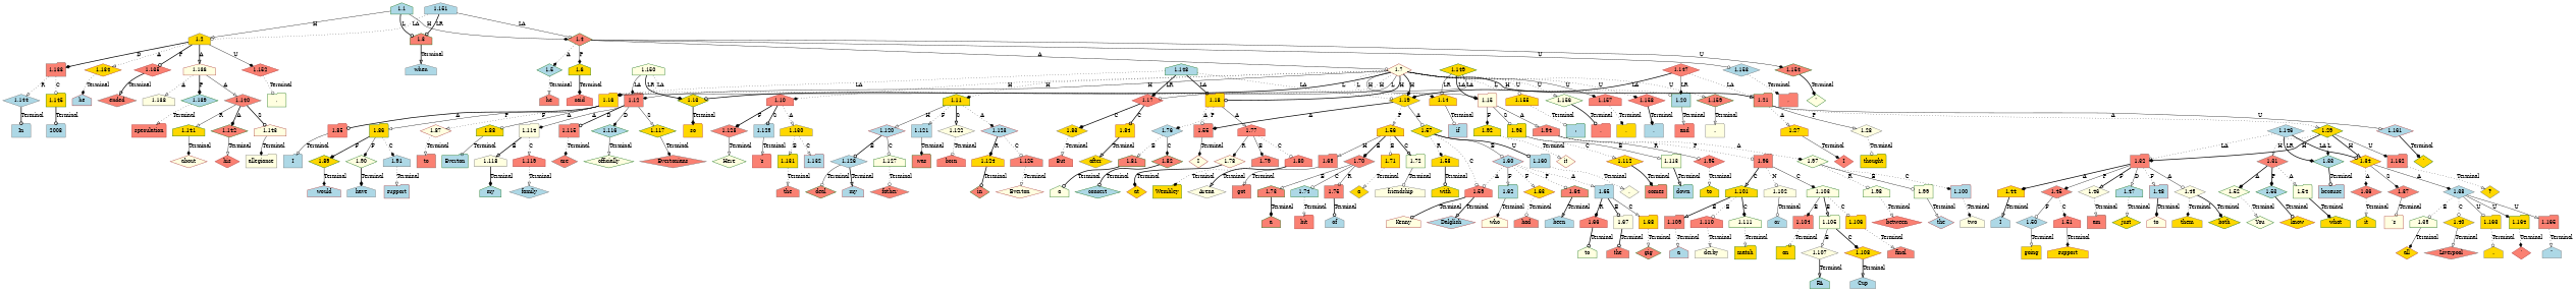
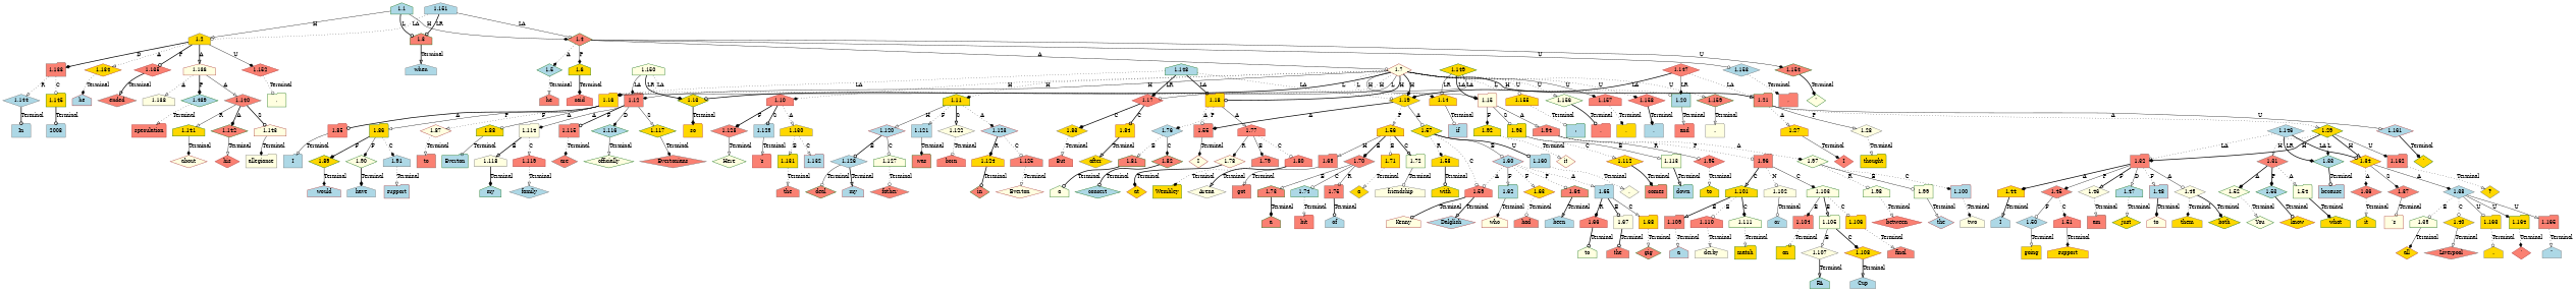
  digraph {
    node [color=gray40 fillcolor=salmon ordering=out shape=diamond style=filled]
    edge [arrowhead=onormal ordering=out style=dotted]
    n1 [fillcolor=lightblue label=In shape=folder]
    n2 [fillcolor=lightblue label=when shape=house]
    n3 [color=brown fillcolor=lightyellow label="'s" shape=folder]
    n4 [color=brown fillcolor=gold label=all]
    n5 [label=Liverpool]
    n6 [fillcolor=gold label="." shape=house]
    n7 [color=brown label="'"]
    n8 [fillcolor=lightblue label="\"" shape=house]
    n9 [label=he shape=house]
    n10 [color=brown label=said shape=house]
    n11 [label="," shape=folder]
    n12 [color=darkgreen fillcolor=lightyellow label="\""]
    n13 [color=darkgreen fillcolor=lightyellow label=Here]
    n14 [color=brown label="'s" shape=folder]
    n15 [label=the shape=house]
    n16 [color=darkgreen label=deal]
    n17 [color=darkgreen fillcolor=lightblue label=":" shape=folder]
    n18 [fillcolor=lightblue label=2008 shape=folder]
    n19 [color=brown fillcolor=lightblue label=my shape=house]
    n20 [label=father]
    n21 [color=darkgreen label=was shape=folder]
    n22 [color=brown label=born shape=house]
    n23 [color=darkgreen label=in]
    n24 [color=brown fillcolor=lightyellow label=Everton]
    n25 [color=brown label="," shape=folder]
    n26 [color=darkgreen fillcolor=lightblue label=my shape=house]
    n27 [fillcolor=lightblue label=family]
    n28 [label=are]
    n29 [color=darkgreen fillcolor=lightyellow label="," shape=folder]
    n30 [color=darkgreen fillcolor=lightyellow label=officially]
    n31 [label=Evertonians]
    n32 [fillcolor=gold label="," shape=folder]
    n33 [color=brown fillcolor=gold label=so shape=folder]
    n34 [color=brown fillcolor=lightblue label=if shape=folder]
    n35 [color=brown fillcolor=lightyellow label=it]
    n36 [color=darkgreen label=comes shape=folder]
    n37 [color=darkgreen fillcolor=lightblue label=down shape=folder]
    n38 [color=darkgreen fillcolor=gold label=to shape=house]
    n39 [color=brown fillcolor=lightblue label=a shape=house]
    n40 [color=brown fillcolor=lightblue label=he shape=house]
    n41 [fillcolor=lightyellow label=derby shape=house]
    n42 [color=darkgreen fillcolor=gold label=match shape=folder]
    n43 [fillcolor=lightblue label=or shape=house]
    n44 [color=darkgreen fillcolor=gold label=an shape=folder]
    n45 [color=darkgreen fillcolor=lightblue label=FA shape=house]
    n46 [fillcolor=lightblue label=Cup shape=house]
    n47 [label=final shape=house]
    n48 [color=brown label=between]
    n49 [color=brown fillcolor=lightblue label=the]
    n50 [fillcolor=lightyellow label=two shape=house]
    n51 [label=ended]
    n52 [fillcolor=lightblue label="," shape=folder]
    n53 [fillcolor=lightblue label=I shape=folder]
    n54 [color=brown fillcolor=lightblue label=would shape=house]
    n55 [fillcolor=lightblue label=have shape=house]
    n56 [label=to shape=folder]
    n57 [color=brown fillcolor=lightblue label=support shape=folder]
    n58 [color=darkgreen fillcolor=lightblue label=Everton shape=folder]
    n59 [fillcolor=lightyellow label="." shape=folder]
    n60 [color=brown label=But shape=house]
    n61 [fillcolor=gold label=after]
    n62 [color=brown label=speculation shape=folder]
    n63 [color=darkgreen fillcolor=lightyellow label=a shape=house]
    n64 [color=darkgreen fillcolor=lightblue label=concert]
    n65 [color=brown fillcolor=gold label=at]
    n66 [color=darkgreen fillcolor=gold label=Wembley shape=folder]
    n67 [fillcolor=lightyellow label=Arena]
    n68 [color=brown fillcolor=lightyellow label=I]
    n69 [label=got shape=folder]
    n70 [color=darkgreen label=a shape=house]
    n71 [color=brown label=bit shape=folder]
    n72 [fillcolor=lightblue label=of shape=house]
    n73 [color=brown fillcolor=lightyellow label=about]
    n74 [fillcolor=gold label=a]
    n75 [fillcolor=lightyellow label=friendship shape=house]
    n76 [color=darkgreen fillcolor=gold label=with shape=house]
    n77 [color=brown fillcolor=lightyellow label=Kenny shape=house]
    n78 [color=brown fillcolor=lightblue label=Dalglish]
    n79 [fillcolor=lightyellow label=","]
    n80 [color=brown fillcolor=lightyellow label=who shape=house]
    n81 [label=had shape=house]
    n82 [fillcolor=lightblue label=been shape=house]
    n83 [color=darkgreen fillcolor=lightyellow label=to shape=house]
    n84 [color=brown label=his]
    n85 [label=the shape=house]
    n86 [color=darkgreen label=gig]
    n87 [color=brown label=and shape=folder]
    n88 [color=brown label=I]
    n89 [color=darkgreen fillcolor=gold label=thought shape=folder]
    n90 [color=darkgreen fillcolor=gold label="'"]
    n91 [color=darkgreen fillcolor=lightyellow label=You]
    n92 [color=brown fillcolor=gold label=know]
    n93 [color=darkgreen fillcolor=gold label=what shape=house]
    n94 [fillcolor=gold label="?"]
    n95 [fillcolor=lightyellow label=allegiance shape=folder]
    n96 [fillcolor=lightblue label=I shape=house]
    n97 [label=am shape=folder]
    n98 [color=darkgreen fillcolor=gold label=just]
    n99 [fillcolor=gold label=going shape=folder]
    n100 [color=brown fillcolor=lightyellow label=to shape=house]
    n101 [color=brown fillcolor=gold label=support shape=house]
    n102 [fillcolor=gold label=them shape=house]
    n103 [color=darkgreen fillcolor=gold label=both]
    n104 [color=brown fillcolor=lightblue label=because shape=folder]
    n105 [color=darkgreen fillcolor=gold label=it shape=house]
    n106 [color=darkgreen fillcolor=lightblue label=1.1 shape=house]
    n107 [fillcolor=gold label=1.2 shape=house]
    n108 [color=darkgreen label=1.3 shape=house]
    n109 [color=darkgreen label=1.4]
    n110 [label=1.133 shape=folder]
    n111 [color=brown fillcolor=gold label=1.134]
    n112 [color=brown label=1.135]
    n113 [color=brown fillcolor=lightyellow label=1.136 shape=house]
    n114 [color=brown label=1.152]
    n115 [color=darkgreen fillcolor=lightblue label=1.5]
    n116 [color=darkgreen fillcolor=gold label=1.6 shape=house]
    n117 [color=brown fillcolor=lightyellow label=1.7]
    n118 [fillcolor=lightblue label=1.153]
    n119 [color=darkgreen label=1.154]
    n120 [fillcolor=lightblue label=1.144]
    n121 [color=darkgreen fillcolor=gold label=1.145 shape=folder]
    n122 [fillcolor=lightyellow label=1.138 shape=house]
-   n123 [color=darkgreen fillcolor=lightblue label=1.139]
+   n123 [color=darkgreen fillcolor=lightblue label=1.439]
    n124 [label=1.140]
    n125 [color=brown label=1.10 shape=house]
    n126 [color=darkgreen fillcolor=gold label=1.11 shape=house]
    n127 [label=1.12 shape=folder]
    n128 [color=darkgreen fillcolor=gold label=1.13]
    n129 [color=brown fillcolor=gold label=1.14 shape=house]
    n130 [color=brown fillcolor=lightyellow label=1.15 shape=folder]
    n131 [color=brown fillcolor=gold label=1.16 shape=folder]
    n132 [color=brown label=1.17]
    n133 [color=brown fillcolor=gold label=1.18 shape=folder]
    n134 [fillcolor=gold label=1.19]
    n135 [color=darkgreen fillcolor=lightblue label=1.20 shape=folder]
    n136 [color=darkgreen label=1.21 shape=folder]
    n137 [color=brown fillcolor=gold label=1.155 shape=house]
    n138 [color=darkgreen fillcolor=lightyellow label=1.156]
    n139 [color=brown label=1.157 shape=house]
    n140 [color=brown label=1.158]
    n141 [color=darkgreen label=1.159]
    n142 [label=1.128]
    n143 [fillcolor=lightblue label=1.129 shape=folder]
    n144 [fillcolor=gold label=1.130 shape=house]
    n145 [color=brown fillcolor=lightblue label=1.120]
    n146 [fillcolor=lightblue label=1.121 shape=folder]
    n147 [fillcolor=lightyellow label=1.122]
    n148 [color=brown fillcolor=lightblue label=1.123]
    n149 [fillcolor=lightyellow label=1.114 shape=folder]
    n150 [label=1.115 shape=folder]
    n151 [color=darkgreen fillcolor=lightblue label=1.116]
    n152 [color=darkgreen fillcolor=gold label=1.117]
    n153 [color=darkgreen fillcolor=gold label=1.92 shape=house]
    n154 [color=darkgreen fillcolor=gold label=1.93 shape=folder]
    n155 [label=1.94 shape=house]
    n156 [color=brown label=1.85 shape=folder]
    n157 [color=darkgreen fillcolor=gold label=1.86 shape=folder]
    n158 [color=brown fillcolor=lightyellow label=1.87]
    n159 [color=darkgreen fillcolor=gold label=1.88 shape=house]
    n160 [fillcolor=gold label=1.83]
    n161 [color=brown fillcolor=gold label=1.84 shape=folder]
    n162 [label=1.55 shape=folder]
    n163 [fillcolor=lightblue label=1.76]
    n164 [color=brown label=1.77 shape=house]
    n165 [color=brown fillcolor=gold label=1.56 shape=house]
    n166 [color=darkgreen fillcolor=gold label=1.57]
    n167 [color=brown fillcolor=gold label=1.27 shape=house]
    n168 [fillcolor=lightyellow label=1.28]
    n169 [color=darkgreen fillcolor=gold label=1.29]
    n170 [color=brown fillcolor=lightblue label=1.161]
    n171 [color=darkgreen fillcolor=gold label=1.131 shape=folder]
    n172 [color=brown fillcolor=lightblue label=1.132 shape=folder]
    n173 [fillcolor=lightblue label=1.126]
    n174 [color=darkgreen fillcolor=lightyellow label=1.127 shape=house]
    n175 [color=brown fillcolor=gold label=1.124 shape=house]
    n176 [label=1.125 shape=house]
    n177 [fillcolor=lightyellow label=1.118 shape=house]
    n178 [color=brown label=1.119 shape=house]
    n179 [color=brown fillcolor=gold label=1.112]
    n180 [color=darkgreen fillcolor=lightyellow label=1.113 shape=folder]
    n181 [color=brown label=1.95]
    n182 [label=1.96 shape=folder]
    n183 [color=darkgreen fillcolor=lightyellow label=1.97]
    n184 [color=darkgreen fillcolor=gold label=1.89]
    n185 [color=darkgreen fillcolor=lightyellow label=1.90]
    n186 [fillcolor=lightblue label=1.91 shape=house]
    n187 [color=darkgreen label=1.81 shape=house]
    n188 [color=darkgreen label=1.82]
    n189 [color=brown fillcolor=lightyellow label=1.78]
    n190 [label=1.79 shape=house]
    n191 [color=brown label=1.80 shape=house]
    n192 [label=1.69 shape=folder]
    n193 [label=1.70]
    n194 [color=brown fillcolor=gold label=1.71 shape=folder]
    n195 [color=darkgreen fillcolor=lightyellow label=1.72 shape=folder]
    n196 [fillcolor=gold label=1.58 shape=house]
    n197 [color=brown label=1.59 shape=house]
    n198 [color=brown fillcolor=lightblue label=1.60]
    n199 [fillcolor=lightblue label=1.160 shape=folder]
    n200 [label=1.31]
    n201 [label=1.32 shape=folder]
    n202 [color=darkgreen fillcolor=lightblue label=1.33]
    n203 [color=brown fillcolor=gold label=1.34]
    n204 [label=1.162 shape=folder]
    n205 [color=darkgreen fillcolor=lightyellow label=1.52]
    n206 [color=darkgreen fillcolor=lightblue label=1.53]
    n207 [color=darkgreen fillcolor=lightyellow label=1.54 shape=folder]
    n208 [color=brown fillcolor=gold label=1.44 shape=house]
    n209 [label=1.45]
    n210 [fillcolor=lightyellow label=1.46]
    n211 [color=darkgreen fillcolor=lightblue label=1.47 shape=house]
    n212 [color=brown fillcolor=lightblue label=1.48 shape=folder]
    n213 [fillcolor=lightyellow label=1.49]
    n214 [label=1.36]
    n215 [label=1.37]
    n216 [fillcolor=lightblue label=1.38]
    n217 [fillcolor=lightblue label=1.50]
    n218 [color=brown label=1.51 shape=house]
    n219 [color=darkgreen fillcolor=lightyellow label=1.39 shape=house]
    n220 [fillcolor=gold label=1.40]
    n221 [fillcolor=gold label=1.163 shape=folder]
    n222 [color=darkgreen fillcolor=gold label=1.164 shape=folder]
    n223 [label=1.165 shape=folder]
    n224 [color=darkgreen label=1.73 shape=house]
    n225 [color=darkgreen fillcolor=lightblue label=1.74 shape=house]
    n226 [label=1.75 shape=folder]
    n227 [color=darkgreen fillcolor=lightblue label=1.62 shape=folder]
    n228 [color=brown fillcolor=gold label=1.63]
    n229 [color=darkgreen label=1.64 shape=house]
    n230 [fillcolor=lightblue label=1.65 shape=folder]
    n231 [color=brown label=1.66 shape=house]
    n232 [fillcolor=lightyellow label=1.67 shape=folder]
    n233 [color=brown fillcolor=gold label=1.68 shape=folder]
    n234 [color=darkgreen fillcolor=gold label=1.101 shape=house]
    n235 [fillcolor=lightyellow label=1.102 shape=house]
    n236 [color=darkgreen fillcolor=lightyellow label=1.103 shape=house]
    n237 [color=darkgreen fillcolor=lightyellow label=1.98 shape=house]
    n238 [color=darkgreen fillcolor=lightyellow label=1.99 shape=folder]
    n239 [color=brown fillcolor=lightblue label=1.100 shape=folder]
    n240 [label=1.109 shape=folder]
    n241 [color=brown label=1.110 shape=house]
    n242 [color=darkgreen fillcolor=lightyellow label=1.111 shape=house]
    n243 [label=1.104 shape=folder]
    n244 [color=darkgreen fillcolor=lightyellow label=1.105 shape=folder]
    n245 [color=brown fillcolor=gold label=1.106 shape=folder]
    n246 [fillcolor=lightyellow label=1.107]
    n247 [color=brown fillcolor=gold label=1.108]
    n248 [color=darkgreen fillcolor=gold label=1.141 shape=house]
    n249 [color=darkgreen label=1.142]
    n250 [color=brown fillcolor=lightyellow label=1.143 shape=house]
    n251 [fillcolor=lightblue label=1.146]
    n252 [color=brown label=1.147]
    n253 [color=darkgreen fillcolor=lightblue label=1.148 shape=house]
    n254 [color=darkgreen fillcolor=gold label=1.149]
    n255 [color=darkgreen fillcolor=lightyellow label=1.150 shape=house]
    n256 [fillcolor=lightblue label=1.151 shape=house]
    n106 -> n107 [label=H style=solid]
    n106 -> n108 [arrowhead=odot label=L style=bold]
    n106 -> n109 [arrowhead=diamond label=H style=solid]
    n107 -> n110 [arrowhead=diamond label=D style=bold]
    n107 -> n111 [label=A]
    n107 -> n112 [arrowhead=odot label=P style=bold]
    n107 -> n113 [label=A style=bold]
    n107 -> n114 [arrowhead=diamond label=U style=solid]
    n108 -> n2 [label=Terminal style=bold]
    n109 -> n115 [arrowhead=diamond label=A]
    n109 -> n116 [arrowhead=diamond label=P style=solid]
    n109 -> n117 [arrowhead=odot label=A style=solid]
    n109 -> n118 [arrowhead=odot label=U style=solid]
    n109 -> n119 [arrowhead=diamond label=U style=solid]
    n110 -> n120 [label=R]
    n110 -> n121 [arrowhead=odot label=C]
    n111 -> n40 [arrowhead=diamond label=Terminal]
    n112 -> n51 [label=Terminal style=bold]
    n113 -> n122 [label=A]
    n113 -> n123 [arrowhead=diamond label=P style=bold]
    n113 -> n124 [label=A style=solid]
    n114 -> n29 [arrowhead=odot label=Terminal]
    n115 -> n9 [label=Terminal]
    n116 -> n10 [arrowhead=diamond label=Terminal style=bold]
    n117 -> n125 [arrowhead=diamond label=H]
    n117 -> n126 [arrowhead=diamond label=H]
    n117 -> n127 [arrowhead=diamond label=H style=solid]
    n117 -> n128 [arrowhead=odot label=L style=bold]
    n117 -> n129 [arrowhead=diamond label=L]
    n117 -> n130 [label=H style=solid]
    n117 -> n131 [arrowhead=diamond label=H]
    n117 -> n132 [arrowhead=odot label=L style=solid]
    n117 -> n133 [arrowhead=odot label=H style=bold]
    n117 -> n134 [arrowhead=diamond label=H style=bold]
    n117 -> n135 [arrowhead=odot label=L]
    n117 -> n136 [label=H style=bold]
    n117 -> n137 [arrowhead=odot label=U]
    n117 -> n138 [label=U]
    n117 -> n139 [arrowhead=diamond label=U style=solid]
    n117 -> n140 [arrowhead=diamond label=U]
    n117 -> n141 [label=U]
    n118 -> n11 [arrowhead=diamond label=Terminal]
    n119 -> n12 [arrowhead=diamond label=Terminal style=bold]
    n120 -> n1 [arrowhead=odot label=Terminal style=bold]
    n121 -> n18 [arrowhead=odot label=Terminal style=bold]
    n123 -> n62 [label=Terminal]
    n124 -> n248 [label=R style=solid]
    n124 -> n249 [arrowhead=diamond label=A style=bold]
    n124 -> n250 [arrowhead=odot label=S style=bold]
    n125 -> n142 [arrowhead=diamond label=F style=bold]
    n125 -> n143 [arrowhead=odot label=S style=bold]
    n125 -> n144 [label=A]
    n126 -> n145 [label=H style=solid]
    n126 -> n146 [label=F]
    n126 -> n147 [label=S style=bold]
    n126 -> n148 [arrowhead=diamond label=A]
    n127 -> n149 [arrowhead=diamond label=A style=solid]
-   n127 -> n150 [arrowhead=odot label=D style=bold]
+   n127 -> n150 [arrowhead=odot label=F style=bold]
    n127 -> n151 [arrowhead=diamond label=D style=solid]
    n127 -> n152 [label=S style=solid]
    n128 -> n33 [arrowhead=diamond label=Terminal style=bold]
    n129 -> n34 [arrowhead=odot label=Terminal style=solid]
    n130 -> n153 [arrowhead=diamond label=F style=solid]
    n130 -> n154 [arrowhead=odot label=S style=solid]
    n130 -> n155 [label=A style=solid]
    n131 -> n156 [arrowhead=odot label=A style=bold]
    n131 -> n157 [label=P style=solid]
    n131 -> n158 [label=F]
    n131 -> n159 [arrowhead=odot label=A style=solid]
    n132 -> n160 [arrowhead=diamond label=C style=bold]
    n132 -> n161 [arrowhead=odot label=C style=bold]
    n133 -> n162 [arrowhead=odot label=A]
    n133 -> n163 [arrowhead=diamond label=P]
    n133 -> n164 [label=A style=solid]
    n134 -> n162 [arrowhead=diamond label=A style=bold]
    n134 -> n165 [label=P]
    n134 -> n166 [arrowhead=odot label=A style=solid]
    n135 -> n87 [label=Terminal style=solid]
    n136 -> n167 [label=A]
    n136 -> n168 [label=P style=solid]
    n136 -> n169 [label=A]
    n136 -> n170 [label=U style=solid]
    n137 -> n17 [arrowhead=odot label=Terminal]
    n138 -> n25 [arrowhead=odot label=Terminal style=bold]
    n139 -> n32 [arrowhead=diamond label=Terminal]
    n140 -> n52 [arrowhead=diamond label=Terminal style=bold]
    n141 -> n59 [label=Terminal style=solid]
    n142 -> n13 [label=Terminal style=solid]
    n143 -> n14 [label=Terminal style=solid]
    n144 -> n171 [label=E]
    n144 -> n172 [label=C]
    n145 -> n173 [arrowhead=odot label=E style=bold]
    n145 -> n174 [arrowhead=odot label=C style=solid]
    n146 -> n21 [arrowhead=diamond label=Terminal style=solid]
    n147 -> n22 [arrowhead=odot label=Terminal]
    n148 -> n175 [arrowhead=diamond label=R style=bold]
    n148 -> n176 [arrowhead=odot label=C]
    n149 -> n177 [label=E style=bold]
    n149 -> n178 [label=C]
    n150 -> n28 [arrowhead=diamond label=Terminal]
    n151 -> n30 [label=Terminal style=solid]
    n152 -> n31 [arrowhead=diamond label=Terminal style=solid]
    n153 -> n35 [label=Terminal]
    n154 -> n179 [label=C]
    n154 -> n180 [label=E style=solid]
    n155 -> n181 [arrowhead=odot label=R style=solid]
    n155 -> n182 [arrowhead=odot label=P]
    n155 -> n183 [arrowhead=diamond label=A]
    n156 -> n53 [label=Terminal style=solid]
    n157 -> n184 [arrowhead=diamond label=F style=bold]
    n157 -> n185 [arrowhead=diamond label=F style=solid]
    n157 -> n186 [arrowhead=diamond label=C]
    n158 -> n56 [label=Terminal]
    n159 -> n58 [arrowhead=odot label=Terminal style=solid]
    n160 -> n60 [label=Terminal]
    n161 -> n61 [label=Terminal style=bold]
    n162 -> n68 [arrowhead=diamond label=Terminal style=solid]
    n163 -> n187 [label=E]
    n163 -> n188 [arrowhead=diamond label=C style=solid]
    n164 -> n189 [arrowhead=diamond label=R style=solid]
    n164 -> n190 [arrowhead=diamond label=E style=solid]
    n164 -> n191 [arrowhead=odot label=C]
    n165 -> n192 [label=H style=solid]
    n165 -> n193 [arrowhead=diamond label=E style=bold]
    n165 -> n194 [arrowhead=odot label=E]
    n165 -> n195 [label=C style=bold]
    n166 -> n196 [arrowhead=diamond label=R]
    n166 -> n197 [arrowhead=odot label=C]
    n166 -> n198 [arrowhead=odot label=E style=solid]
    n166 -> n199 [arrowhead=odot label=U style=bold]
    n167 -> n88 [arrowhead=diamond label=Terminal style=solid]
-   n168 -> n89 [arrowhead=odot label=Terminal]
+   n168 -> n89 [label=Terminal]
    n169 -> n200 [label=H]
    n169 -> n201 [arrowhead=diamond label=H style=bold]
    n169 -> n202 [arrowhead=diamond label=L]
    n169 -> n203 [label=H style=bold]
    n169 -> n204 [arrowhead=diamond label=U style=solid]
    n170 -> n90 [arrowhead=diamond label=Terminal style=bold]
    n171 -> n15 [label=Terminal]
    n173 -> n16 [arrowhead=odot label=Terminal style=solid]
    n173 -> n19 [label=Terminal style=bold]
    n174 -> n20 [arrowhead=odot label=Terminal]
    n175 -> n23 [arrowhead=odot label=Terminal style=bold]
    n176 -> n24 [label=Terminal]
    n177 -> n26 [arrowhead=diamond label=Terminal style=bold]
    n178 -> n27 [label=Terminal]
    n179 -> n36 [arrowhead=diamond label=Terminal style=bold]
    n180 -> n37 [label=Terminal style=bold]
    n181 -> n38 [label=Terminal]
    n182 -> n234 [label=C style=bold]
    n182 -> n235 [arrowhead=odot label=N]
    n182 -> n236 [arrowhead=diamond label=C style=solid]
    n183 -> n237 [arrowhead=odot label=R]
    n183 -> n238 [arrowhead=odot label=E style=solid]
    n183 -> n239 [arrowhead=diamond label=C]
    n184 -> n54 [arrowhead=diamond label=Terminal style=solid]
    n185 -> n55 [arrowhead=diamond label=Terminal style=bold]
    n186 -> n57 [label=Terminal]
    n187 -> n63 [arrowhead=odot label=Terminal style=bold]
    n188 -> n64 [arrowhead=odot label=Terminal style=bold]
    n189 -> n65 [arrowhead=diamond label=Terminal style=bold]
    n190 -> n66 [arrowhead=diamond label=Terminal]
    n191 -> n67 [label=Terminal style=bold]
    n192 -> n69 [label=Terminal style=solid]
    n193 -> n224 [label=E style=solid]
    n193 -> n225 [arrowhead=odot label=C style=solid]
    n193 -> n226 [arrowhead=odot label=R style=solid]
    n194 -> n74 [label=Terminal]
    n195 -> n75 [arrowhead=odot label=Terminal style=solid]
    n196 -> n76 [arrowhead=odot label=Terminal style=bold]
    n197 -> n77 [arrowhead=odot label=Terminal style=bold]
    n197 -> n78 [label=Terminal style=bold]
    n198 -> n197 [arrowhead=odot label=A]
    n198 -> n227 [label=F style=solid]
    n198 -> n228 [label=F]
    n198 -> n229 [arrowhead=odot label=P]
    n198 -> n230 [label=A]
    n199 -> n79 [label=Terminal]
    n200 -> n205 [arrowhead=diamond label=A style=bold]
    n200 -> n206 [arrowhead=diamond label=P style=bold]
    n200 -> n207 [label=A]
    n201 -> n208 [arrowhead=diamond label=A style=bold]
    n201 -> n209 [arrowhead=diamond label=P style=solid]
    n201 -> n210 [label=F style=bold]
    n201 -> n211 [label=D style=solid]
    n201 -> n212 [label=F]
    n201 -> n213 [arrowhead=odot label=A style=solid]
    n202 -> n104 [arrowhead=odot label=Terminal style=bold]
    n203 -> n214 [arrowhead=diamond label=A]
    n203 -> n215 [arrowhead=diamond label=S style=solid]
    n203 -> n216 [arrowhead=diamond label=A style=solid]
    n204 -> n94 [label=Terminal]
    n205 -> n91 [label=Terminal]
    n206 -> n92 [arrowhead=odot label=Terminal style=bold]
    n207 -> n93 [arrowhead=diamond label=Terminal style=bold]
    n208 -> n96 [label=Terminal style=bold]
    n209 -> n217 [arrowhead=odot label=F style=solid]
    n209 -> n218 [arrowhead=diamond label=C]
    n210 -> n97 [label=Terminal]
    n211 -> n98 [label=Terminal]
    n212 -> n100 [arrowhead=diamond label=Terminal style=bold]
    n213 -> n102 [arrowhead=diamond label=Terminal]
    n213 -> n103 [arrowhead=diamond label=Terminal style=bold]
    n214 -> n105 [label=Terminal]
    n215 -> n3 [arrowhead=odot label=Terminal style=solid]
    n216 -> n219 [arrowhead=odot label=E]
    n216 -> n220 [arrowhead=odot label=C]
    n216 -> n221 [arrowhead=odot label=U style=solid]
    n216 -> n222 [arrowhead=diamond label=U style=solid]
    n216 -> n223 [label=U style=solid]
    n217 -> n99 [label=Terminal style=solid]
    n218 -> n101 [arrowhead=diamond label=Terminal style=solid]
    n219 -> n4 [arrowhead=diamond label=Terminal style=solid]
    n220 -> n5 [label=Terminal style=solid]
    n221 -> n6 [arrowhead=odot label=Terminal]
    n222 -> n7 [arrowhead=diamond label=Terminal]
    n223 -> n8 [label=Terminal]
    n224 -> n70 [arrowhead=diamond label=Terminal style=bold]
    n225 -> n71 [label=Terminal]
    n226 -> n72 [arrowhead=odot label=Terminal style=bold]
    n227 -> n80 [arrowhead=diamond label=Terminal style=solid]
    n228 -> n81 [arrowhead=odot label=Terminal]
    n229 -> n82 [label=Terminal style=bold]
    n230 -> n231 [arrowhead=diamond label=R style=bold]
    n230 -> n232 [arrowhead=odot label=E style=bold]
    n230 -> n233 [label=C style=solid]
    n231 -> n83 [arrowhead=odot label=Terminal style=bold]
    n232 -> n85 [arrowhead=odot label=Terminal style=bold]
    n233 -> n86 [label=Terminal]
    n234 -> n240 [label=E style=bold]
    n234 -> n241 [arrowhead=odot label=E]
    n234 -> n242 [arrowhead=diamond label=C style=bold]
    n235 -> n43 [arrowhead=odot label=Terminal style=solid]
    n236 -> n243 [arrowhead=diamond label=E style=solid]
    n236 -> n244 [label=E style=bold]
    n236 -> n245 [arrowhead=odot label=C]
    n237 -> n48 [label=Terminal]
    n238 -> n49 [label=Terminal style=solid]
    n239 -> n50 [arrowhead=diamond label=Terminal]
    n240 -> n39 [label=Terminal]
    n241 -> n41 [label=Terminal]
    n242 -> n42 [label=Terminal]
    n243 -> n44 [arrowhead=odot label=Terminal]
    n244 -> n246 [label=E style=solid]
    n244 -> n247 [arrowhead=diamond label=C style=bold]
    n245 -> n47 [label=Terminal]
    n246 -> n45 [label=Terminal style=bold]
    n247 -> n46 [label=Terminal style=bold]
    n248 -> n73 [arrowhead=diamond label=Terminal style=solid]
    n249 -> n84 [label=Terminal style=solid]
    n250 -> n95 [arrowhead=diamond label=Terminal style=solid]
    n251 -> n201 [arrowhead=odot label=LA]
    n251 -> n202 [arrowhead=diamond label=LR style=bold]
    n251 -> n203 [arrowhead=odot label=LA style=bold]
    n252 -> n134 [arrowhead=diamond label=LA style=bold]
    n252 -> n135 [arrowhead=diamond label=LR style=solid]
    n252 -> n136 [arrowhead=odot label=LA]
    n253 -> n131 [arrowhead=diamond label=LA]
    n253 -> n132 [arrowhead=diamond label=LR style=bold]
    n253 -> n133 [arrowhead=odot label=LA style=bold]
    n253 -> n134 [arrowhead=odot label=LA]
    n254 -> n129 [arrowhead=odot label=LR style=solid]
    n254 -> n130 [arrowhead=diamond label=LA style=bold]
    n254 -> n131 [arrowhead=diamond label=LA style=solid]
    n255 -> n127 [arrowhead=diamond label=LA style=solid]
    n255 -> n128 [arrowhead=diamond label=LR style=bold]
    n255 -> n131 [arrowhead=odot label=LA]
    n256 -> n107 [arrowhead=odot label=LA]
    n256 -> n108 [arrowhead=odot label=LR style=bold]
    n256 -> n109 [arrowhead=odot label=LA style=solid]
  }
